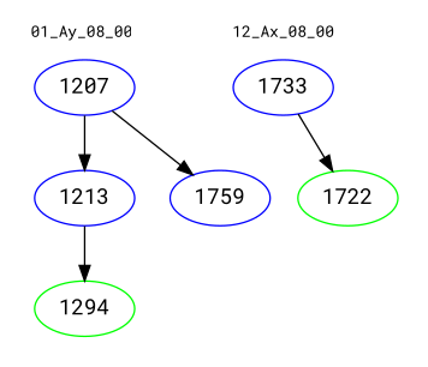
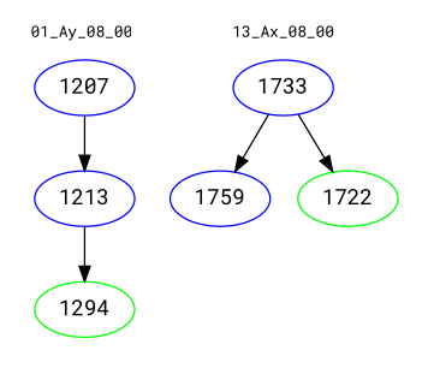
  digraph {
    fontname="Roboto Mono"
    node [color=blue fontname="Roboto Mono"]
    edge [color=black fontname="Roboto Mono"]
    n1 [label=1213]
    n2 [label=1207]
    n3 [color=green label=1294]
    n4 [label=1733]
    n5 [color=green label=1722]
    n6 [label=1759]
    subgraph cluster_1 {
      color=white
      fontsize=10
      label="01_Ay_08_00"
      n1
      n2
      n3
    }
    subgraph cluster_2 {
      color=white
      fontsize=10
-     label="12_Ax_08_00"
+     label="13_Ax_08_00"
      n4
      n5
      n6
    }
    n1 -> n3
    n2 -> n1
    n4 -> n5
-   n2 -> n6
+   n4 -> n6
  }
